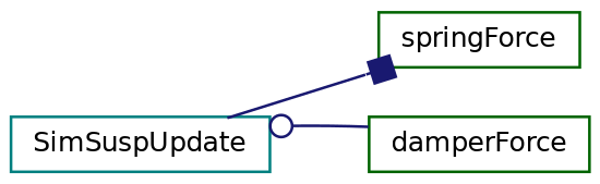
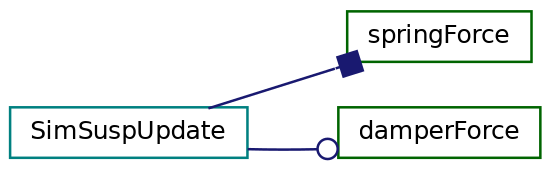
  digraph {
    rankdir=LR
    node [color=darkgreen fillcolor=white fontname=Helvetica fontsize=10 shape=record style=filled]
    edge [color=midnightblue fontname=Helvetica fontsize=10 labelfontname=Helvetica labelfontsize=10 style=solid]
    n1 [color=teal height=0.2 label=SimSuspUpdate width=0.4]
    n2 [height=0.2 label=springForce width=0.4]
    n3 [height=0.2 label=damperForce width=0.4]
    n1 -> n2 [arrowhead=box]
-   n3 -> n1 [arrowhead=odot]
+   n1 -> n3 [arrowhead=odot]
  }
